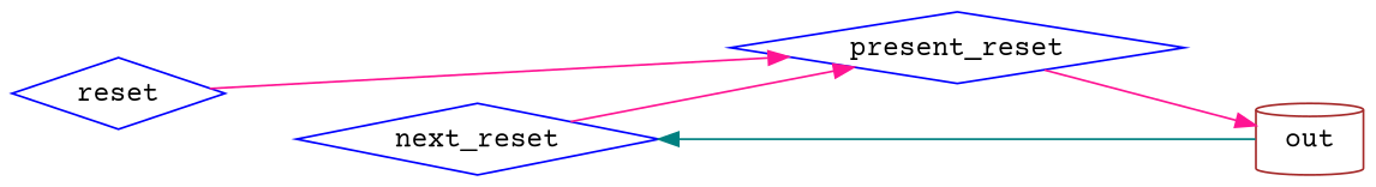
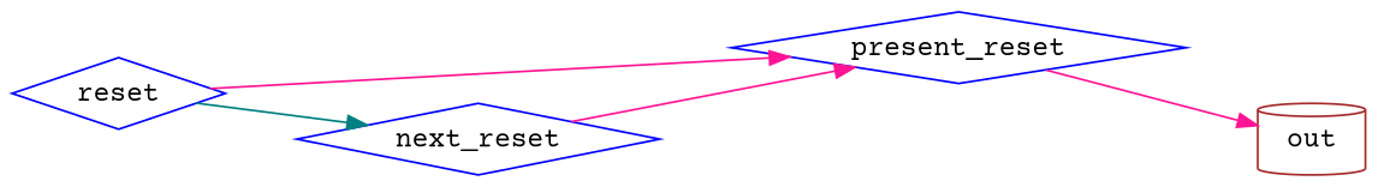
  strict digraph {
    fontname="Courier Prime"
    rankdir=LR
    node [color=blue fontname="Courier Prime" shape=diamond]
    edge [color=deeppink fontname="Courier Prime" weight=1.0]
    n1 [label=next_reset]
    reset
    n3 [label=present_reset]
    out [color=brown shape=cylinder]
    n1 -> n3
-   out -> n1 [color=teal weight=2.0]
+   reset -> n1 [color=teal weight=2.0]
    reset -> n3 [weight=2.0]
    n3 -> out
  }
